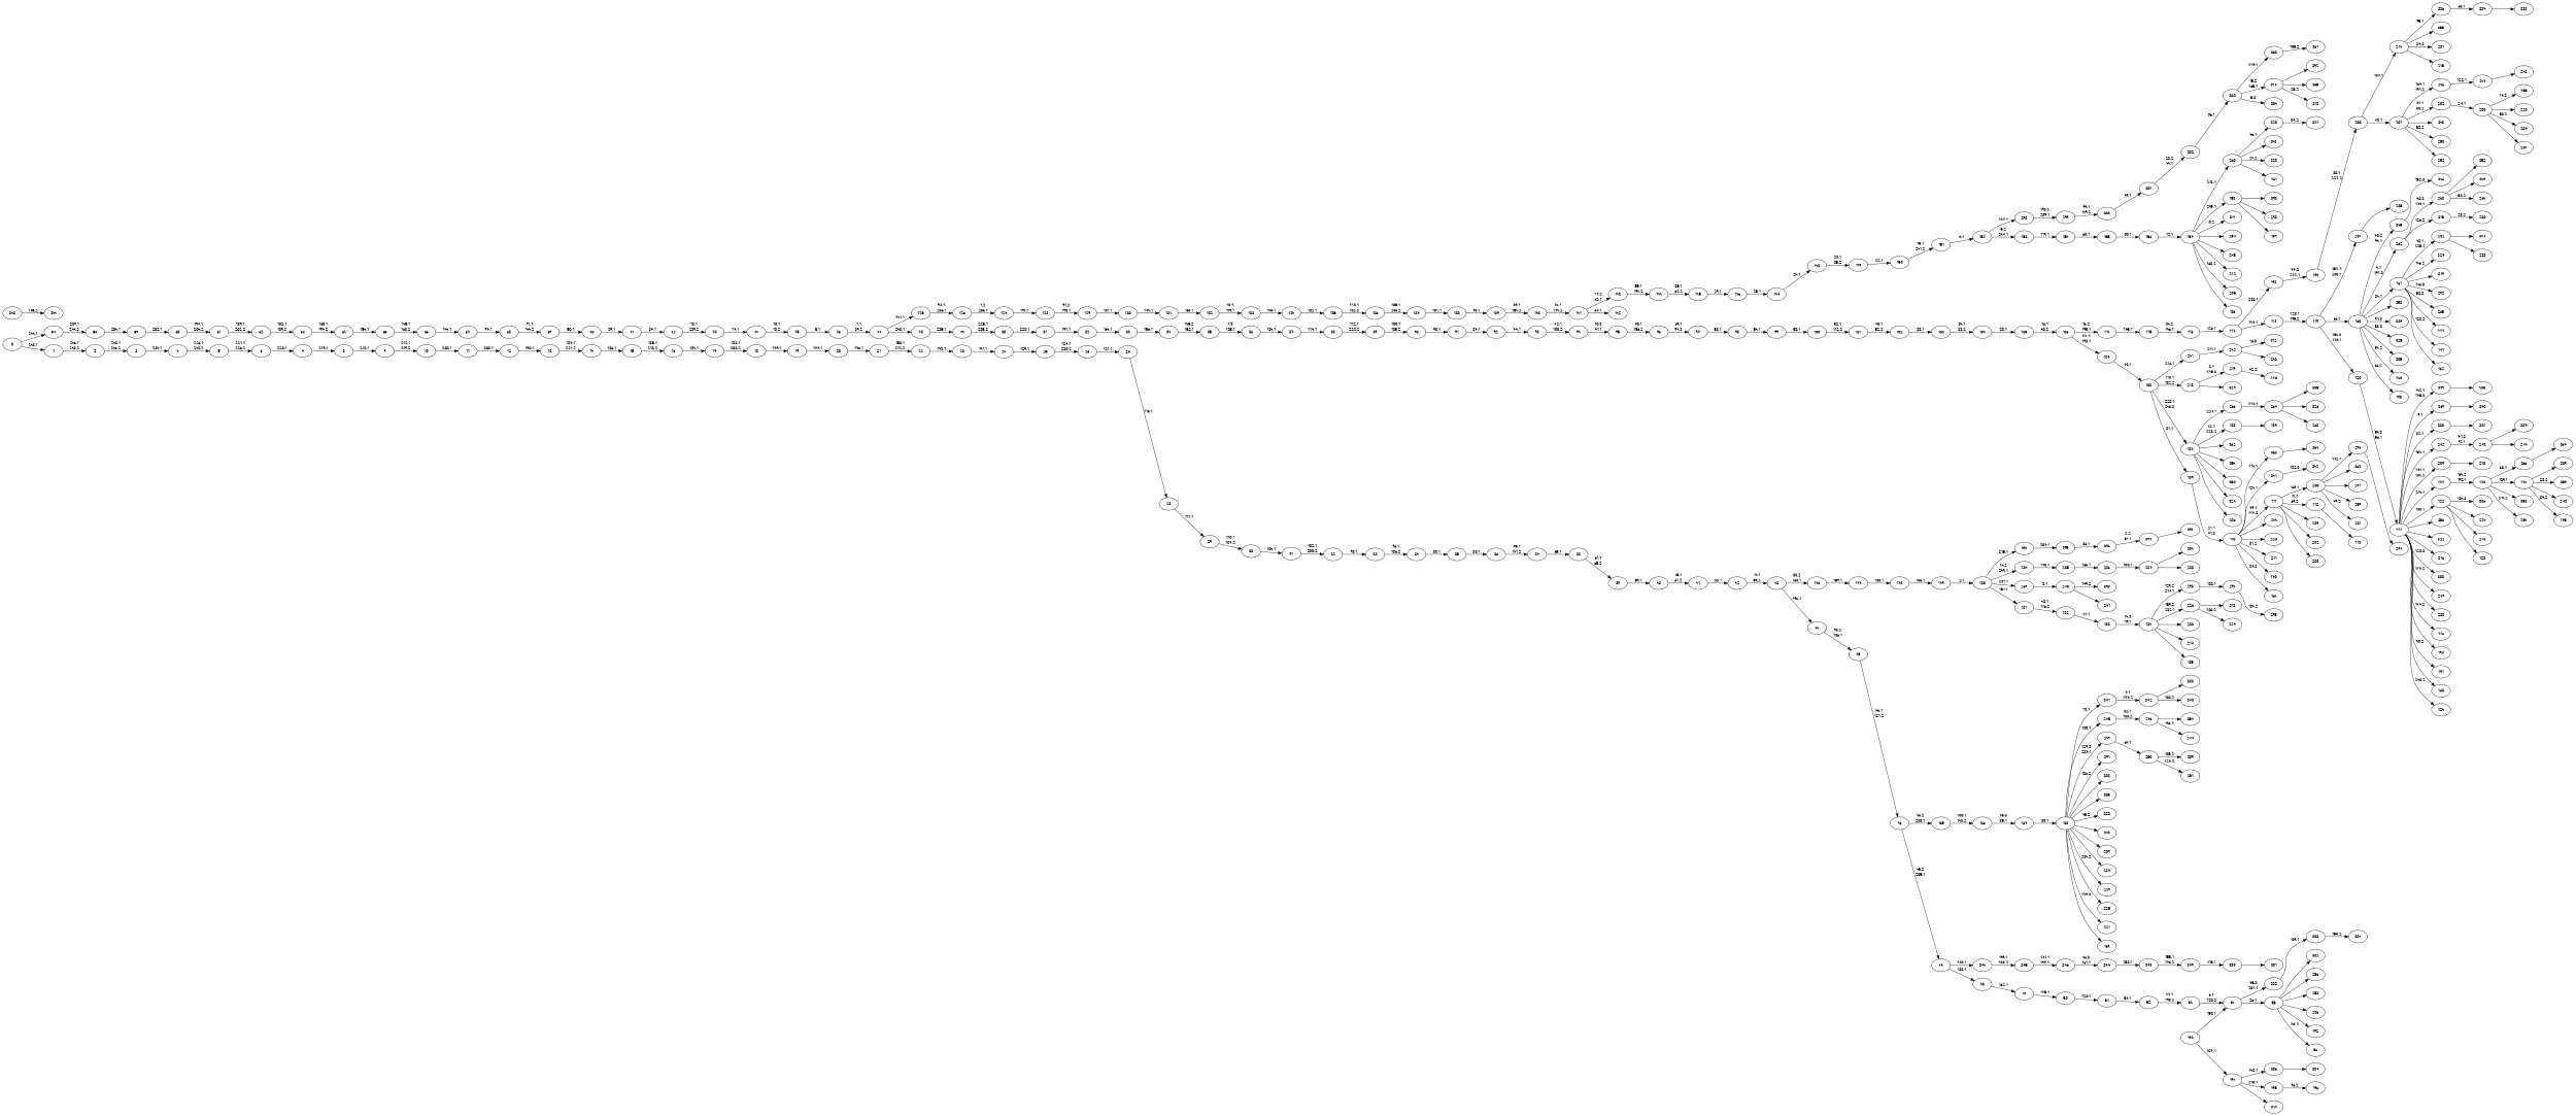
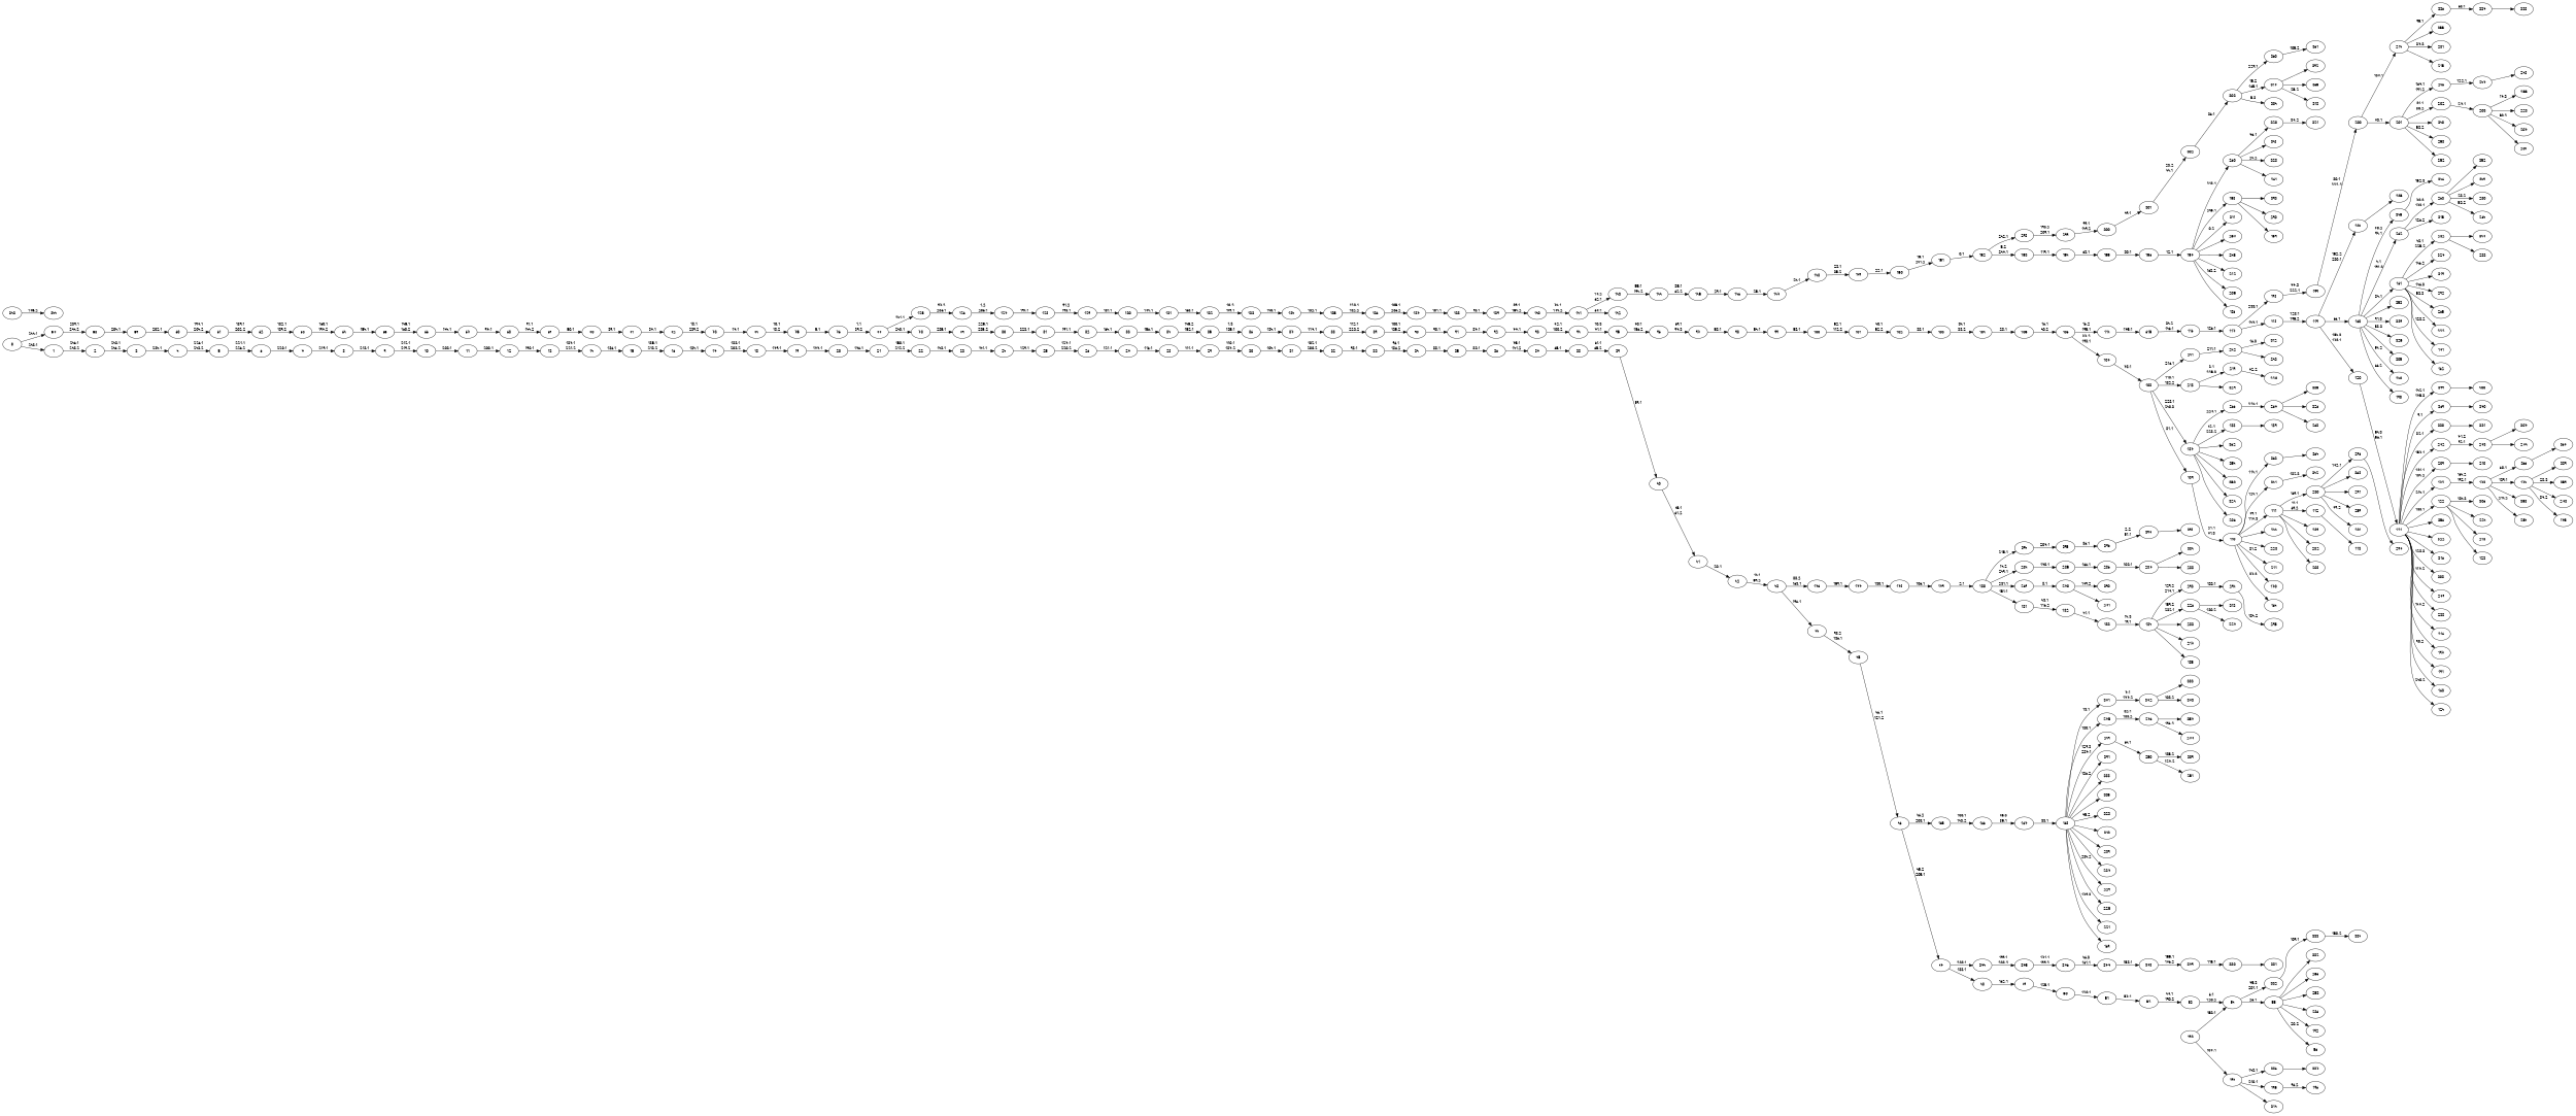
  digraph {
    fontname="Patrick Hand"
    rankdir=LR
    node [fontname="Patrick Hand"]
    edge [fontname="Patrick Hand"]
    399
    400
    397
    398
    396
    395
    394
    386
    387
    380
    381
    379
    378
    377
    376
    375
    374
    372
    383
    373
    371
    369
    370
    366
    367
    363
    364
    360
    361
    345
    346
    343
    344
    341
    342
    337
    338
    336
    333
    334
    332
    330
    331
    320
    321
    317
    392
    365
    318
    303
    304
    302
    301
    300
    299
    298
    296
    297
    294
    295
    293
    287
    384
    288
    286
    285
    284
    276
    357
    277
    275
    273
    307
    274
    272
    270
    390
    271
    269
    267
    385
    326
    268
    266
    263
    352
    349
    280
    264
    262
    315
    260
    348
    328
    261
    250
    309
    251
    249
    247
    248
    246
    242
    312
    243
    241
    234
    235
    232
    347
    233
    230
    368
    291
    259
    231
    226
    313
    227
    219
    220
    218
    329
    214
    355
    281
    215
    209
    210
    203
    255
    223
    207
    204
    202
    201
    340
    258
    252
    200
    199
    198
    195
    196
    194
    314
    193
    54
    188
    189
    187
    362
    354
    350
    324
    206
    184
    283
    217
    185
    183
    182
    181
    180
    179
    178
    177
    176
    174
    389
    359
    278
    175
    173
    358
    254
    172
    168
    391
    388
    335
    323
    310
    239
    237
    229
    225
    221
    169
    167
    166
    165
    161
    327
    319
    292
    265
    222
    171
    162
    160
    353
    339
    325
    305
    240
    190
    158
    393
    290
    159
    157
    311
    257
    245
    212
    205
    186
    156
    155
    154
    153
    152
    151
    150
    149
    148
    147
    146
    145
    144
    143
    141
    142
    140
    139
    138
    137
    136
    135
    134
    133
    132
    131
    130
    129
    128
    127
    126
    125
    122
    306
    224
    213
    123
    121
    356
    322
    316
    308
    279
    238
    216
    197
    191
    163
    124
    120
    119
    118
    117
    116
-   115
+   115 [label=615]
    114
    112
    113
    111
    289
    282
    208
    110
    244
    228
    211
    170
    164
    109
    108
    107
    106
    105
    104
    103
    102
    101
    100
    99
    98
    97
    96
    95
    94
    93
    92
    91
    90
    89
    88
    87
    86
    85
    84
    83
    82
    81
    80
    79
    78
    77
    76
    75
    74
    73
    72
    71
    70
    69
    68
    67
    66
    65
    64
    63
    62
    61
    60
    59
    58
    57
    55
    382
    256
    253
    236
    192
    56
    53
    52
    51
    50
    49
    48
    47
    46
    45
    44
    43
    42
    41
    40
    39
    38
    37
    36
    35
    34
    33
    32
    31
    30
    29
    28
    27
    26
    25
    24
    23
    22
    21
    20
    19
    18
    17
    16
    15
    14
    13
    12
    11
    10
    9
    8
    7
    6
    5
    4
    3
    2
    1
    0
    399 -> 400
    397 -> 398
    396 -> 397 [label="2,2\n51,1"]
    395 -> 396 [label="86,1"]
    394 -> 395 [label="207,1"]
    386 -> 387
    380 -> 381
    379 -> 380 [label="115,1"]
    378 -> 379 [label="155,1\n176,2"]
    377 -> 378 [label="158,1"]
    376 -> 377 [label="46,3\n161,1"]
    375 -> 376 [label="171,1\n199,2"]
    374 -> 375 [label="199,1\n238,2"]
    372 -> 383
    372 -> 373 [label="108,2"]
    371 -> 372 [label="7,1\n177,2"]
    369 -> 370
    366 -> 367
    363 -> 364
    360 -> 361 [label="105,2"]
    345 -> 346 [label="152,3"]
    343 -> 344 [label="175,2"]
    341 -> 342 [label="182,3"]
    337 -> 338
    336 -> 337 [label="68,1"]
    333 -> 334 [label="150,2"]
    332 -> 333 [label="109,1"]
    330 -> 331
    320 -> 321 [label="37,2"]
    317 -> 392
    317 -> 365
    317 -> 318 [label="25,2"]
    303 -> 360 [label="229,1"]
    303 -> 317 [label="15,2\n165,1"]
    303 -> 304 [label="5,3"]
    302 -> 303 [label="36,1"]
    301 -> 302 [label="23,2\n44,1"]
    300 -> 301 [label="49,1"]
    299 -> 300 [label="99,1\n149,2"]
    298 -> 299 [label="193,2\n209,1"]
    296 -> 297
    294 -> 295 [label="184,2"]
    293 -> 294 [label="133,1"]
    287 -> 384
    287 -> 288
    286 -> 287 [label="103,1"]
    285 -> 286 [label="166,1"]
    284 -> 285 [label="170,1"]
    276 -> 357
    276 -> 277 [label="196,2"]
    275 -> 276 [label="32,1\n183,2"]
    273 -> 307
    273 -> 274
    272 -> 273 [label="71,2\n92,1"]
    270 -> 390 [label="179,2"]
    270 -> 271
    269 -> 270 [label="8,1"]
    267 -> 385
    267 -> 326
    267 -> 268
    266 -> 267 [label="224,1"]
    263 -> 352
    263 -> 349
-   315 -> 280 [label="28,2"]
+   263 -> 280 [label="28,2"]
    263 -> 264 [label="53,2"]
    262 -> 263 [label="70,3\n173,1"]
    262 -> 315 [label="126,2"]
    260 -> 320 [label="76,1"]
    260 -> 348
    260 -> 328 [label="24,2"]
    260 -> 261
    250 -> 309 [label="185,2"]
    250 -> 251 [label="127,2"]
    249 -> 250 [label="64,1"]
    247 -> 248
    246 -> 247 [label="122,1"]
    242 -> 312 [label="16,3"]
    242 -> 243
    241 -> 242 [label="211,1"]
    234 -> 235
    232 -> 347
    232 -> 233
    230 -> 296 [label="172,1"]
    230 -> 368
    230 -> 291
    230 -> 259
    230 -> 231 [label="79,2"]
    226 -> 313
    226 -> 227 [label="130,2"]
    219 -> 220 [label="72,2"]
    218 -> 219 [label="3,1\n225,3"]
    218 -> 329
    214 -> 336 [label="95,1"]
    214 -> 355
    214 -> 281 [label="37,3"]
    214 -> 215
    209 -> 210
    203 -> 255 [label="17,3"]
    203 -> 223
    203 -> 207 [label="50,2"]
    203 -> 204
    202 -> 203 [label="27,1"]
    201 -> 246 [label="167,1\n191,2"]
    201 -> 202 [label="31,1\n80,2"]
    201 -> 340
    201 -> 258 [label="58,2"]
    201 -> 252
    200 -> 214 [label="137,1"]
    200 -> 201 [label="73,1"]
    199 -> 200 [label="80,1\n222,2"]
    198 -> 199 [label="77,3\n222,1"]
    195 -> 196 [label="96,2"]
    194 -> 386 [label="148,1"]
    194 -> 195 [label="210,1"]
    194 -> 314
    193 -> 194 [label="107,1"]
    193 -> 54 [label="153,1"]
    54 -> 332 [label="75,3\n201,1"]
    54 -> 55 [label="26,1"]
    188 -> 189
    187 -> 266 [label="227,1"]
    187 -> 188 [label="42,1\n228,2"]
    187 -> 362
    187 -> 354
    187 -> 350
    187 -> 324
    187 -> 206
    184 -> 293 [label="129,2\n217,1"]
    184 -> 226 [label="159,2\n232,1"]
    184 -> 283
    184 -> 217
    184 -> 185
    183 -> 184 [label="14,3\n19,1"]
    182 -> 183 [label="41,1"]
    181 -> 182 [label="43,1\n116,2"]
    180 -> 394 [label="215,1"]
    180 -> 284 [label="14,2\n249,1"]
    180 -> 269 [label="231,1"]
    180 -> 181 [label="151,1"]
    179 -> 180 [label="2,1"]
    178 -> 179 [label="106,1"]
    177 -> 178 [label="130,1"]
    176 -> 177 [label="159,1"]
    174 -> 389
    174 -> 359 [label="28,3"]
    174 -> 278
    174 -> 175 [label="87,2"]
    173 -> 366 [label="60,1"]
    173 -> 174 [label="139,1"]
    173 -> 358
    173 -> 254 [label="214,2"]
    172 -> 173 [label="164,2\n192,1"]
    168 -> 371 [label="13,1"]
    168 -> 275 [label="180,1"]
    168 -> 249 [label="129,3\n237,1"]
    168 -> 391 [label="136,2"]
    168 -> 388
    168 -> 335
    168 -> 323 [label="75,2"]
    168 -> 310
    168 -> 239
    168 -> 237
    168 -> 229 [label="234,2"]
    168 -> 225
    168 -> 221 [label="179,3"]
    168 -> 169
    167 -> 168 [label="33,1"]
    166 -> 167 [label="45,3\n85,1"]
    165 -> 166 [label="108,1\n143,2"]
    161 -> 232 [label="48,1\n225,2"]
    161 -> 327 [label="146,2"]
    161 -> 319
    161 -> 292 [label="146,3"]
    161 -> 265 [label="53,3"]
    161 -> 222
    161 -> 171 [label="128,2"]
    161 -> 162
    160 -> 345 [label="70,2\n94,1"]
    160 -> 262 [label="4,1\n191,3"]
    160 -> 161 [label="84,1"]
    160 -> 353
    160 -> 339 [label="91,3"]
    160 -> 325 [label="58,3"]
    160 -> 305
    160 -> 240 [label="54,2"]
    160 -> 190 [label="66,2"]
    158 -> 393
    158 -> 290
    158 -> 159
    157 -> 260 [label="218,1"]
    157 -> 158 [label="245,1"]
    157 -> 311 [label="0,2"]
    157 -> 257
    157 -> 245
    157 -> 212
    157 -> 205 [label="168,2"]
    157 -> 186
    156 -> 157 [label="12,1"]
    155 -> 156 [label="30,1"]
    154 -> 155 [label="63,1"]
    153 -> 154 [label="119,1"]
    152 -> 298 [label="242,1"]
    152 -> 153 [label="5,2\n247,1"]
    151 -> 152 [label="0,1"]
    150 -> 151 [label="15,1\n241,2"]
    149 -> 150 [label="22,1"]
    148 -> 149 [label="23,1\n35,2"]
    147 -> 148 [label="24,1"]
    146 -> 147 [label="25,1"]
    145 -> 146 [label="29,1"]
    144 -> 145 [label="35,1\n62,2"]
    143 -> 144 [label="55,1\n194,2"]
    141 -> 143 [label="17,2\n62,1"]
    141 -> 142 [label="67,1"]
    140 -> 141 [label="74,1\n174,2"]
    139 -> 140 [label="89,1\n154,2"]
    138 -> 139 [label="93,1"]
    137 -> 138 [label="101,1"]
    136 -> 137 [label="105,1\n236,2"]
    135 -> 136 [label="123,1\n132,2"]
    134 -> 135 [label="132,1"]
    133 -> 134 [label="140,1"]
    132 -> 133 [label="10,2\n149,1"]
    131 -> 132 [label="168,1"]
    130 -> 131 [label="174,1"]
    129 -> 130 [label="181,1"]
    128 -> 129 [label="91,2\n193,1"]
    127 -> 128 [label="194,1"]
    126 -> 127 [label="1,2\n206,1"]
    125 -> 126 [label="97,2\n236,1"]
    122 -> 306 [label="134,3"]
    122 -> 224
    122 -> 213
    122 -> 123
    121 -> 399 [label="142,1\n175,3"]
    121 -> 369 [label="9,1"]
    121 -> 330 [label="82,1"]
    121 -> 272 [label="157,1"]
    121 -> 209 [label="131,1\n134,2"]
    121 -> 172 [label="214,1"]
    121 -> 122 [label="138,1"]
    121 -> 356
    121 -> 322
    121 -> 316
    121 -> 308 [label="128,3"]
    121 -> 279 [label="117,2"]
    121 -> 238
    121 -> 216 [label="147,2"]
    121 -> 197
    121 -> 191 [label="90,2"]
    121 -> 163
    121 -> 124 [label="240,2"]
    120 -> 121 [label="54,3\n56,1"]
    119 -> 234 [label="152,2\n230,1"]
    119 -> 160 [label="66,1"]
    119 -> 120 [label="154,3\n178,1"]
    118 -> 119 [label="128,1\n195,2"]
    117 -> 198 [label="233,1"]
    117 -> 118 [label="147,1"]
    116 -> 117 [label="126,1"]
    115 -> 116 [label="34,2\n146,1"]
    114 -> 115 [label="175,1"]
    112 -> 113
    111 -> 230 [label="169,1"]
    111 -> 112 [label="11,1\n69,2"]
    111 -> 289
    111 -> 282
    111 -> 208
    110 -> 363 [label="114,1"]
    110 -> 341 [label="124,1"]
    110 -> 111 [label="79,1\n117,3"]
    110 -> 244
    110 -> 228
    110 -> 211 [label="81,2"]
    110 -> 170
    110 -> 164 [label="87,3"]
    109 -> 110 [label="21,1\n71,3"]
    108 -> 241 [label="216,1"]
    108 -> 218 [label="113,1\n182,2"]
    108 -> 187 [label="228,1\n240,3"]
    108 -> 109 [label="81,1"]
    107 -> 108 [label="78,1"]
    106 -> 114 [label="16,2\n195,1"]
    106 -> 107 [label="77,2\n198,1"]
    105 -> 106 [label="16,1\n40,2"]
    104 -> 105 [label="28,1"]
    103 -> 104 [label="34,1\n38,2"]
    102 -> 103 [label="38,1"]
    101 -> 102 [label="40,1\n52,2"]
    100 -> 101 [label="52,1\n112,2"]
    99 -> 100 [label="53,1"]
    98 -> 99 [label="54,1"]
    97 -> 98 [label="58,1"]
    96 -> 97 [label="69,1\n97,3"]
    95 -> 96 [label="70,1\n156,2"]
    94 -> 95 [label="10,3\n71,1"]
    93 -> 94 [label="72,1\n100,2"]
    92 -> 93 [label="77,1"]
    91 -> 92 [label="87,1"]
    90 -> 91 [label="90,1"]
    89 -> 90 [label="100,1\n135,2"]
    88 -> 89 [label="112,1\n223,2"]
    87 -> 88 [label="117,1"]
    86 -> 87 [label="134,1"]
    85 -> 86 [label="1,3\n135,1"]
    84 -> 85 [label="145,2\n152,1"]
    83 -> 84 [label="156,1"]
    82 -> 83 [label="164,1"]
    81 -> 82 [label="191,1"]
    80 -> 81 [label="223,1"]
    79 -> 80 [label="225,1\n235,2"]
    78 -> 79 [label="235,1"]
    77 -> 125 [label="241,1"]
    77 -> 78 [label="240,1"]
    76 -> 77 [label="1,1\n39,2"]
    75 -> 76 [label="5,1"]
    74 -> 75 [label="10,1\n18,2"]
    73 -> 74 [label="17,1"]
    72 -> 73 [label="18,1\n239,2"]
    71 -> 72 [label="37,1"]
    70 -> 71 [label="39,1"]
    69 -> 70 [label="50,1"]
    68 -> 69 [label="91,1\n144,2"]
    67 -> 68 [label="97,1"]
    66 -> 67 [label="144,1"]
    65 -> 66 [label="145,1\n160,2"]
    64 -> 65 [label="154,1"]
    63 -> 64 [label="160,1\n197,2"]
    62 -> 63 [label="182,1\n189,2"]
    61 -> 62 [label="189,1\n202,2"]
    60 -> 61 [label="197,1\n204,2"]
    59 -> 60 [label="202,1"]
    58 -> 59 [label="204,1"]
    57 -> 58 [label="239,1\n244,2"]
    55 -> 382
    55 -> 256
    55 -> 253
    55 -> 236
    55 -> 192
    55 -> 56 [label="20,2"]
    53 -> 54 [label="6,1\n120,2"]
    52 -> 53 [label="47,1\n190,2"]
    51 -> 52 [label="57,1"]
    50 -> 51 [label="120,1"]
    49 -> 50 [label="125,1"]
    48 -> 49 [label="162,1"]
    47 -> 374 [label="238,1"]
    47 -> 48 [label="188,1"]
    46 -> 165 [label="46,2\n208,1"]
    46 -> 47 [label="45,2\n205,1"]
    45 -> 46 [label="46,1\n121,2"]
    44 -> 45 [label="98,2\n136,1"]
    43 -> 176 [label="88,2\n163,1"]
    43 -> 44 [label="196,1"]
    42 -> 43 [label="14,1\n59,2"]
    41 -> 42 [label="20,1"]
    40 -> 41 [label="45,1\n61,2"]
    39 -> 40 [label="59,1"]
    38 -> 39 [label="61,1\n65,2"]
    37 -> 38 [label="65,1"]
    36 -> 37 [label="75,1\n141,2"]
    35 -> 36 [label="83,1"]
    34 -> 35 [label="88,1"]
    33 -> 34 [label="96,1\n186,2"]
    32 -> 33 [label="98,1"]
    31 -> 32 [label="102,1\n200,2"]
    30 -> 31 [label="104,1"]
    29 -> 30 [label="110,1\n187,2"]
    28 -> 29 [label="111,1"]
    27 -> 28 [label="116,1"]
    26 -> 27 [label="121,1"]
    25 -> 26 [label="127,1\n220,2"]
    24 -> 25 [label="129,1"]
    23 -> 24 [label="141,1"]
    22 -> 23 [label="143,1"]
    21 -> 22 [label="150,1\n212,2"]
    20 -> 21 [label="176,1"]
    19 -> 20 [label="177,1"]
    18 -> 19 [label="179,1"]
    17 -> 18 [label="183,1\n203,2"]
    16 -> 17 [label="184,1"]
    15 -> 16 [label="185,1\n213,2"]
    14 -> 15 [label="186,1"]
    13 -> 14 [label="187,1\n221,2"]
    12 -> 13 [label="190,1"]
    11 -> 12 [label="200,1"]
    10 -> 11 [label="203,1"]
    9 -> 10 [label="212,1\n219,2"]
    8 -> 9 [label="213,1"]
    7 -> 8 [label="219,1"]
    6 -> 7 [label="220,1"]
    5 -> 6 [label="221,1\n226,2"]
    4 -> 5 [label="226,1\n243,2"]
    3 -> 4 [label="234,1"]
    2 -> 3 [label="243,1\n246,2"]
    1 -> 2 [label="246,1\n248,2"]
    0 -> 57 [label="244,1"]
    0 -> 1 [label="248,1"]
  }
